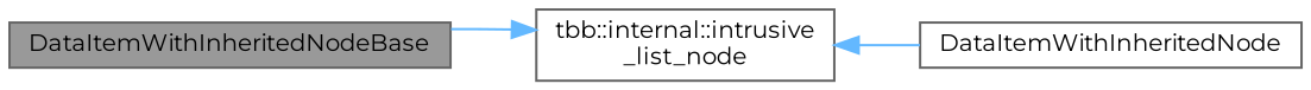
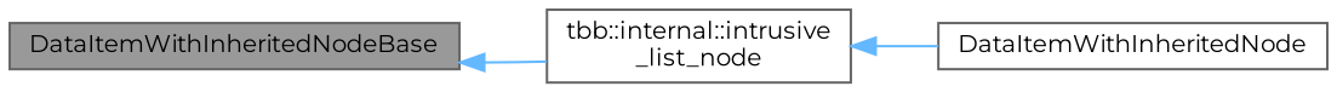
  digraph {
    fontname=Montserrat
    rankdir=LR
    node [color=gray40 fillcolor=white fontname=Montserrat fontsize=10 shape=box style=filled]
    edge [color=steelblue1 dir=back fontname=Montserrat fontsize=10 labelfontname=Helvetica labelfontsize=10 style=solid]
    n1 [fillcolor=grey60 fontcolor=black height=0.2 label=DataItemWithInheritedNodeBase width=0.4]
    n2 [height=0.2 label=DataItemWithInheritedNode width=0.4]
    n3 [height=0.2 label="tbb::internal::intrusive\l_list_node" width=0.4]
-   n3 -> n1
+   n1 -> n3
    n3 -> n2
  }
